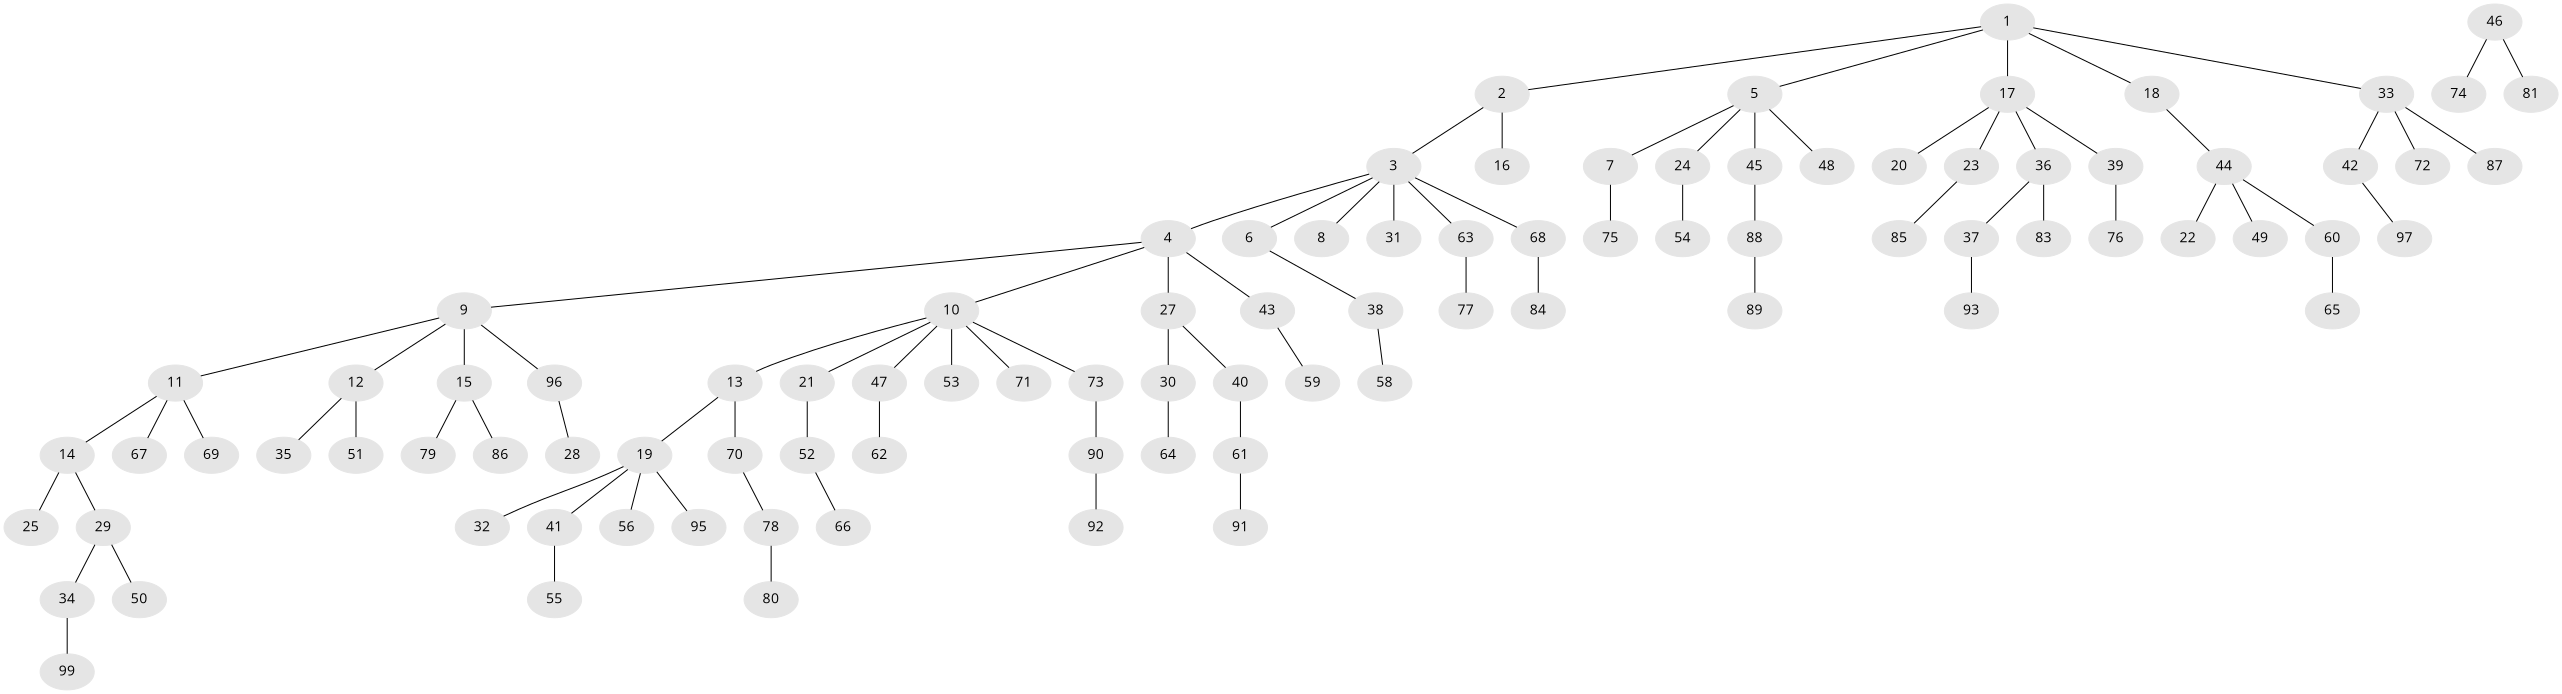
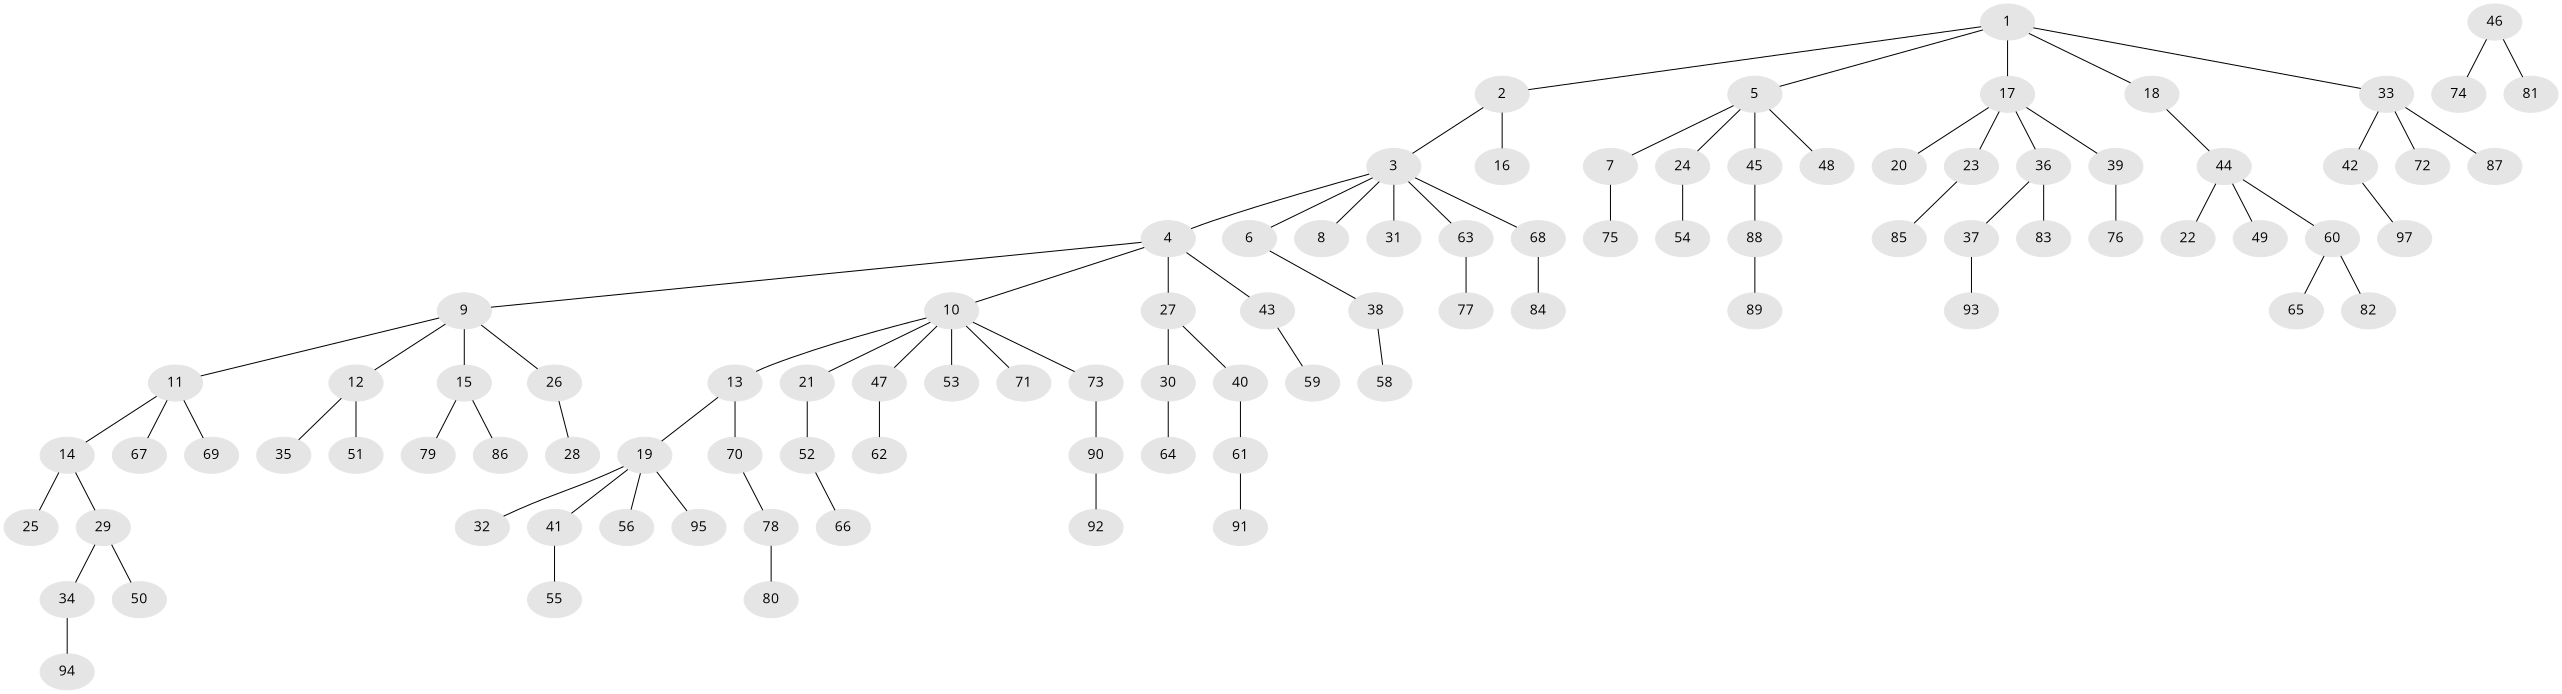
  graph {
    fontname="Open Sans"
    node [color=gray90 fontname="Open Sans" style=filled]
    edge [fontname="Open Sans"]
    1
    2
    5
    17
    18
    33
    3
    16
    7
    24
    45
    48
    20
    23
    36
    39
    44
    42
    72
    87
    4
    6
    8
    31
    63
    68
    9
    10
    27
    43
    38
    77
    84
    11
    12
    15
-   26 [label=96]
+   26
    13
    21
    47
    53
    71
    73
    30
    40
    59
    75
    54
    88
    58
    14
    67
    69
    35
    51
    79
    86
    28
    19
    70
    52
    62
    90
    25
    29
    32
    41
    56
    95
    78
    34
    50
    85
    37
    83
    76
    46
    74
    81
    22
    49
    60
    55
    66
    64
    61
-   94 [label=99]
+   94
    n88 [label=97]
    93
    91
    65
+   82
    89
    80
    92
    1 -- 2
    1 -- 5
    1 -- 17
    1 -- 18
    1 -- 33
    2 -- 3
    2 -- 16
    5 -- 7
    5 -- 24
    5 -- 45
    5 -- 48
    17 -- 20
    17 -- 23
    17 -- 36
    17 -- 39
    18 -- 44
    33 -- 42
    33 -- 72
    33 -- 87
    3 -- 4
    3 -- 6
    3 -- 8
    3 -- 31
    3 -- 63
    3 -- 68
    7 -- 75
    24 -- 54
    45 -- 88
    23 -- 85
    36 -- 37
    36 -- 83
    39 -- 76
    44 -- 22
    44 -- 49
    44 -- 60
    42 -- n88
    4 -- 9
    4 -- 10
    4 -- 27
    4 -- 43
    6 -- 38
    63 -- 77
    68 -- 84
    9 -- 11
    9 -- 12
    9 -- 15
    9 -- 26
    10 -- 13
    10 -- 21
    10 -- 47
    10 -- 53
    10 -- 71
    10 -- 73
    27 -- 30
    27 -- 40
    43 -- 59
    38 -- 58
    11 -- 14
    11 -- 67
    11 -- 69
    12 -- 35
    12 -- 51
    15 -- 79
    15 -- 86
    26 -- 28
    13 -- 19
    13 -- 70
    21 -- 52
    47 -- 62
    73 -- 90
    30 -- 64
    40 -- 61
    88 -- 89
    14 -- 25
    14 -- 29
    19 -- 32
    19 -- 41
    19 -- 56
    19 -- 95
    70 -- 78
    52 -- 66
    90 -- 92
    29 -- 34
    29 -- 50
    41 -- 55
    78 -- 80
    34 -- 94
    37 -- 93
    46 -- 74
    46 -- 81
    60 -- 65
+   60 -- 82
    61 -- 91
  }
